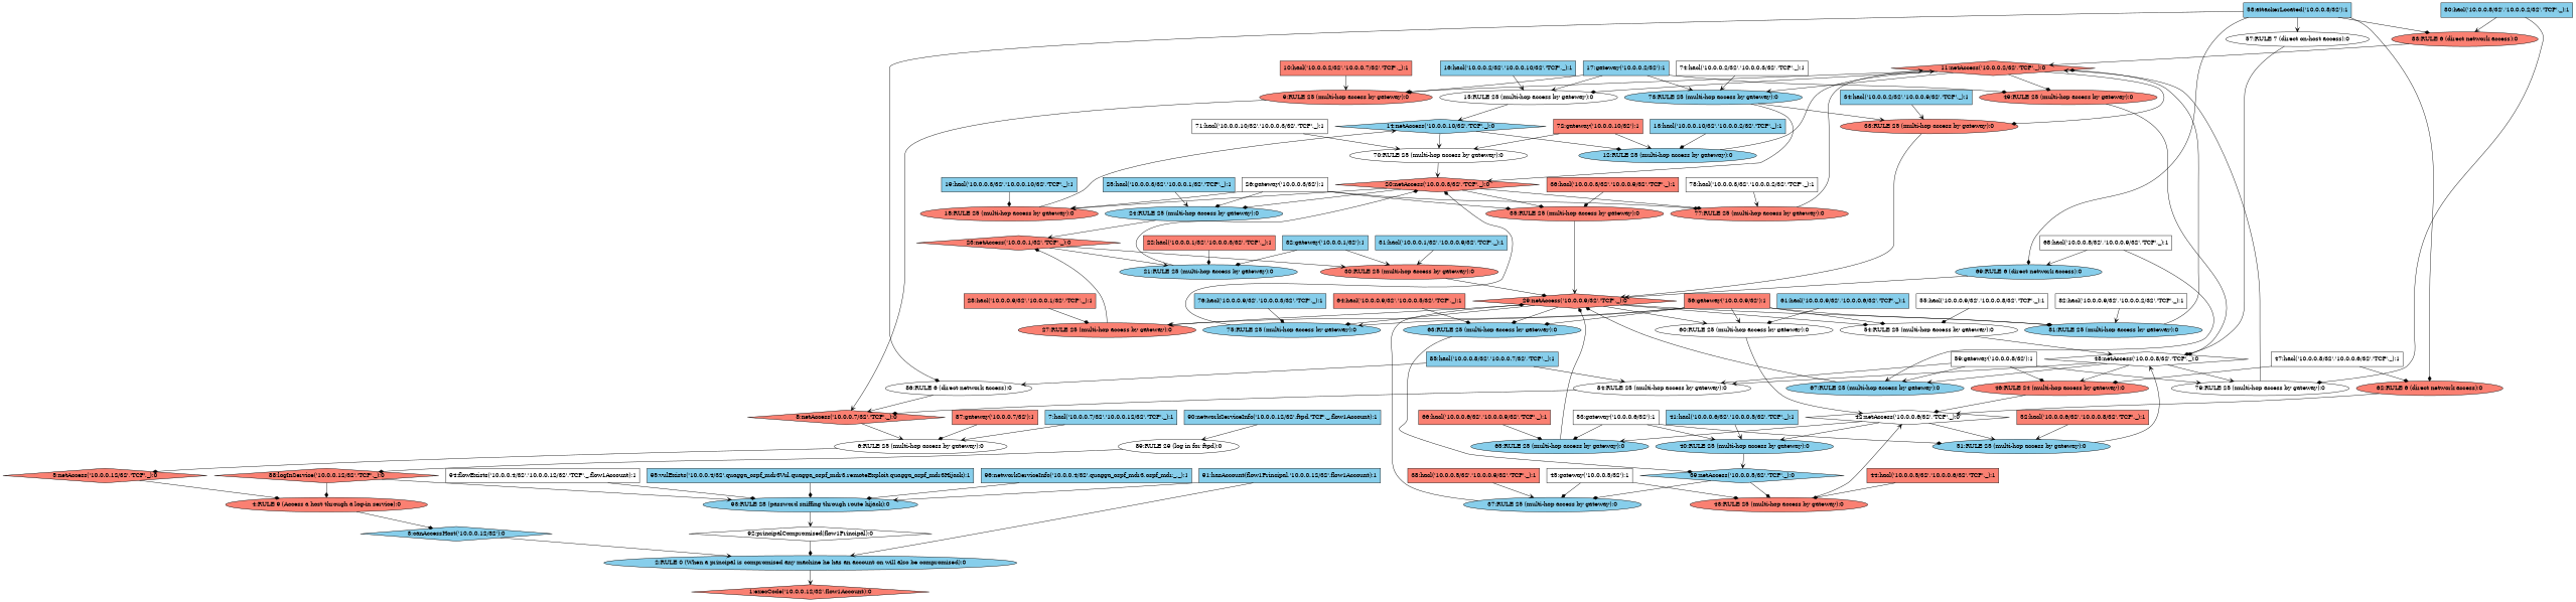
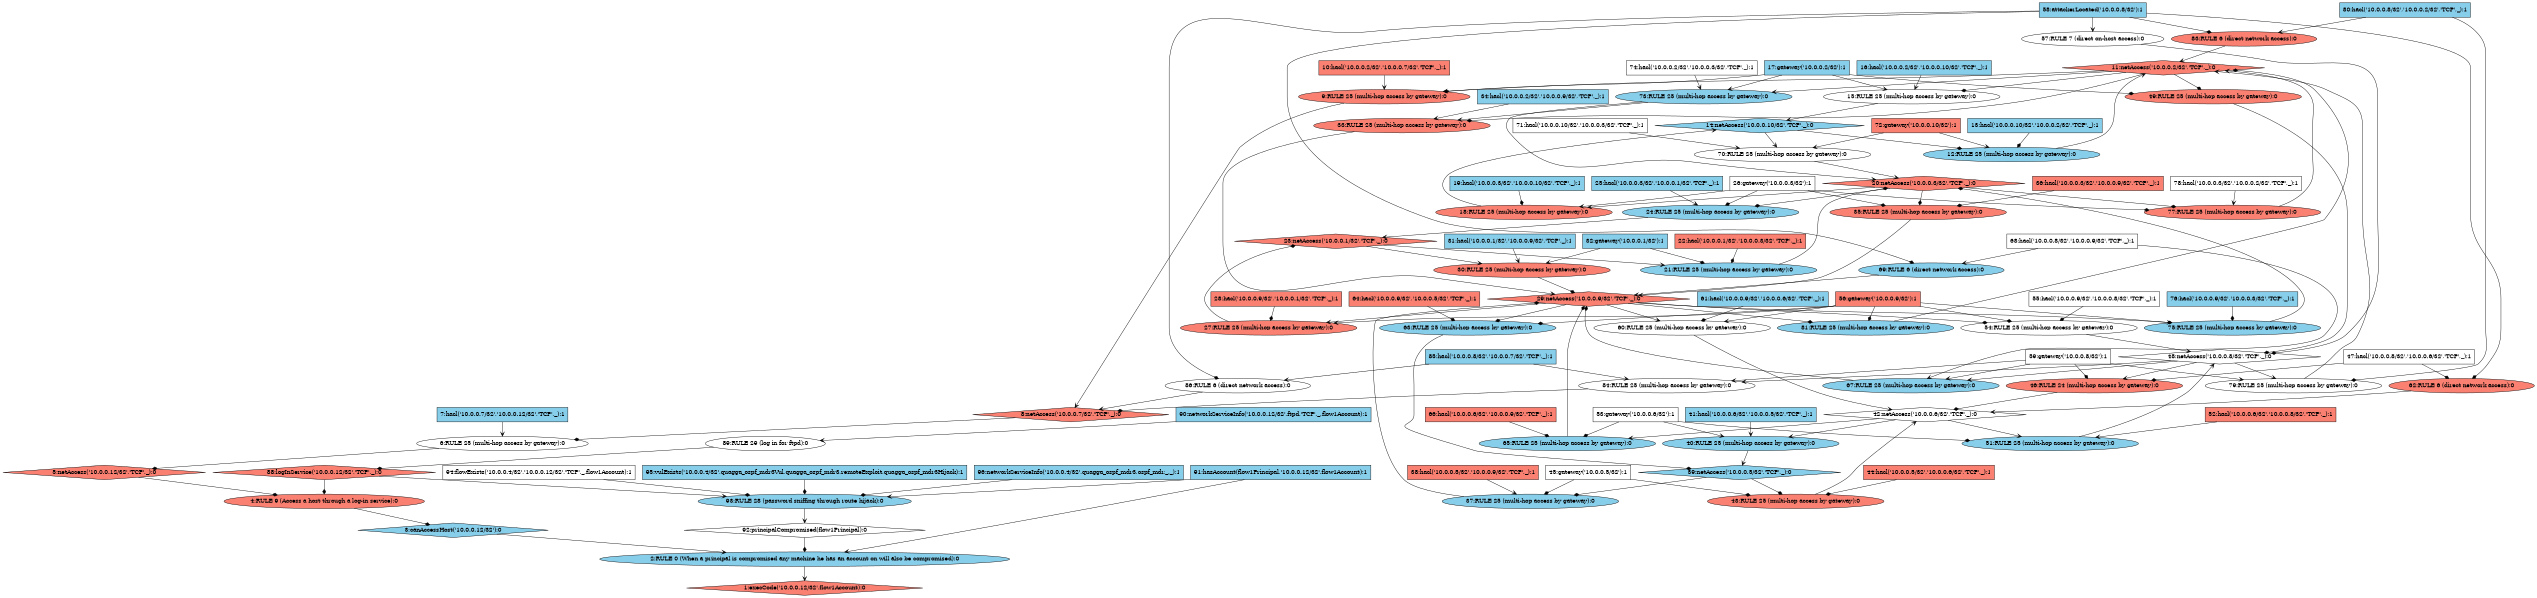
  digraph {
    node [fillcolor=skyblue shape=box style=filled]
    edge [arrowhead=vee]
    n1 [fillcolor=salmon label="1:execCode('10.0.0.12/32',flow1Account):0" shape=diamond]
    n2 [label="2:RULE 0 (When a principal is compromised any machine he has an account on will also be compromised):0" shape=ellipse]
    n3 [label="3:canAccessHost('10.0.0.12/32'):0" shape=diamond]
    n4 [fillcolor=salmon label="4:RULE 9 (Access a host through a log-in service):0" shape=ellipse]
    n5 [fillcolor=salmon label="5:netAccess('10.0.0.12/32','TCP',_):0" shape=diamond]
    n6 [fillcolor=white label="6:RULE 25 (multi-hop access by gateway):0" shape=ellipse]
    n7 [label="7:hacl('10.0.0.7/32','10.0.0.12/32','TCP',_):1"]
    n8 [fillcolor=salmon label="8:netAccess('10.0.0.7/32','TCP',_):0" shape=diamond]
    n9 [fillcolor=salmon label="9:RULE 25 (multi-hop access by gateway):0" shape=ellipse]
    n10 [fillcolor=salmon label="10:hacl('10.0.0.2/32','10.0.0.7/32','TCP',_):1"]
    n11 [fillcolor=salmon label="11:netAccess('10.0.0.2/32','TCP',_):0" shape=diamond]
    n12 [fillcolor=white label="15:RULE 25 (multi-hop access by gateway):0" shape=ellipse]
    n13 [fillcolor=salmon label="33:RULE 25 (multi-hop access by gateway):0" shape=ellipse]
    n14 [fillcolor=salmon label="49:RULE 25 (multi-hop access by gateway):0" shape=ellipse]
    n15 [label="73:RULE 25 (multi-hop access by gateway):0" shape=ellipse]
    n16 [label="14:netAccess('10.0.0.10/32','TCP',_):0" shape=diamond]
    n17 [fillcolor=salmon label="29:netAccess('10.0.0.9/32','TCP',_):0" shape=diamond]
    n18 [fillcolor=white label="48:netAccess('10.0.0.8/32','TCP',_):0" shape=diamond]
    n19 [fillcolor=salmon label="20:netAccess('10.0.0.3/32','TCP',_):0" shape=diamond]
    n20 [label="12:RULE 25 (multi-hop access by gateway):0" shape=ellipse]
    n21 [label="13:hacl('10.0.0.10/32','10.0.0.2/32','TCP',_):1"]
    n22 [fillcolor=white label="70:RULE 25 (multi-hop access by gateway):0" shape=ellipse]
    n23 [label="16:hacl('10.0.0.2/32','10.0.0.10/32','TCP',_):1"]
    n24 [label="17:gateway('10.0.0.2/32'):1"]
    n25 [fillcolor=salmon label="18:RULE 25 (multi-hop access by gateway):0" shape=ellipse]
    n26 [label="19:hacl('10.0.0.3/32','10.0.0.10/32','TCP',_):1"]
    n27 [label="24:RULE 25 (multi-hop access by gateway):0" shape=ellipse]
    n28 [fillcolor=salmon label="35:RULE 25 (multi-hop access by gateway):0" shape=ellipse]
    n29 [fillcolor=salmon label="77:RULE 25 (multi-hop access by gateway):0" shape=ellipse]
    n30 [fillcolor=salmon label="23:netAccess('10.0.0.1/32','TCP',_):0" shape=diamond]
    n31 [label="21:RULE 25 (multi-hop access by gateway):0" shape=ellipse]
    n32 [fillcolor=salmon label="22:hacl('10.0.0.1/32','10.0.0.3/32','TCP',_):1"]
    n33 [fillcolor=salmon label="30:RULE 25 (multi-hop access by gateway):0" shape=ellipse]
    n34 [label="25:hacl('10.0.0.3/32','10.0.0.1/32','TCP',_):1"]
    n35 [fillcolor=white label="26:gateway('10.0.0.3/32'):1"]
    n36 [fillcolor=salmon label="27:RULE 25 (multi-hop access by gateway):0" shape=ellipse]
    n37 [fillcolor=salmon label="28:hacl('10.0.0.9/32','10.0.0.1/32','TCP',_):1"]
    n38 [fillcolor=white label="54:RULE 25 (multi-hop access by gateway):0" shape=ellipse]
    n39 [fillcolor=white label="60:RULE 25 (multi-hop access by gateway):0" shape=ellipse]
    n40 [label="63:RULE 25 (multi-hop access by gateway):0" shape=ellipse]
    n41 [label="75:RULE 25 (multi-hop access by gateway):0" shape=ellipse]
    n42 [label="81:RULE 25 (multi-hop access by gateway):0" shape=ellipse]
    n43 [fillcolor=white label="42:netAccess('10.0.0.6/32','TCP',_):0" shape=diamond]
    n44 [label="39:netAccess('10.0.0.5/32','TCP',_):0" shape=diamond]
    n45 [label="31:hacl('10.0.0.1/32','10.0.0.9/32','TCP',_):1"]
    n46 [label="32:gateway('10.0.0.1/32'):1"]
    n47 [label="34:hacl('10.0.0.2/32','10.0.0.9/32','TCP',_):1"]
    n48 [fillcolor=salmon label="36:hacl('10.0.0.3/32','10.0.0.9/32','TCP',_):1"]
    n49 [label="37:RULE 25 (multi-hop access by gateway):0" shape=ellipse]
    n50 [fillcolor=salmon label="38:hacl('10.0.0.5/32','10.0.0.9/32','TCP',_):1"]
    n51 [fillcolor=salmon label="43:RULE 25 (multi-hop access by gateway):0" shape=ellipse]
    n52 [label="40:RULE 25 (multi-hop access by gateway):0" shape=ellipse]
    n53 [label="41:hacl('10.0.0.6/32','10.0.0.5/32','TCP',_):1"]
    n54 [label="51:RULE 25 (multi-hop access by gateway):0" shape=ellipse]
    n55 [label="65:RULE 25 (multi-hop access by gateway):0" shape=ellipse]
    n56 [fillcolor=salmon label="44:hacl('10.0.0.5/32','10.0.0.6/32','TCP',_):1"]
    n57 [fillcolor=white label="45:gateway('10.0.0.5/32'):1"]
    n58 [fillcolor=salmon label="46:RULE 24 (multi-hop access by gateway):0" shape=ellipse]
    n59 [fillcolor=white label="47:hacl('10.0.0.8/32','10.0.0.6/32','TCP',_):1"]
    n60 [fillcolor=salmon label="62:RULE 6 (direct network access):0" shape=ellipse]
    n61 [label="67:RULE 25 (multi-hop access by gateway):0" shape=ellipse]
    n62 [fillcolor=white label="79:RULE 25 (multi-hop access by gateway):0" shape=ellipse]
    n63 [fillcolor=white label="84:RULE 25 (multi-hop access by gateway):0" shape=ellipse]
    n64 [fillcolor=salmon label="52:hacl('10.0.0.6/32','10.0.0.8/32','TCP',_):1"]
    n65 [fillcolor=white label="53:gateway('10.0.0.6/32'):1"]
    n66 [fillcolor=white label="55:hacl('10.0.0.9/32','10.0.0.8/32','TCP',_):1"]
    n67 [fillcolor=salmon label="56:gateway('10.0.0.9/32'):1"]
    n68 [fillcolor=white label="57:RULE 7 (direct on-host access):0" shape=ellipse]
    n69 [label="58:attackerLocated('10.0.0.8/32'):1"]
    n70 [label="69:RULE 6 (direct network access):0" shape=ellipse]
    n71 [fillcolor=salmon label="83:RULE 6 (direct network access):0" shape=ellipse]
    n72 [fillcolor=white label="86:RULE 6 (direct network access):0" shape=ellipse]
    n73 [fillcolor=white label="59:gateway('10.0.0.8/32'):1"]
    n74 [label="61:hacl('10.0.0.9/32','10.0.0.6/32','TCP',_):1"]
    n75 [fillcolor=salmon label="64:hacl('10.0.0.9/32','10.0.0.5/32','TCP',_):1"]
    n76 [fillcolor=salmon label="66:hacl('10.0.0.6/32','10.0.0.9/32','TCP',_):1"]
    n77 [fillcolor=white label="68:hacl('10.0.0.8/32','10.0.0.9/32','TCP',_):1"]
    n78 [fillcolor=white label="71:hacl('10.0.0.10/32','10.0.0.3/32','TCP',_):1"]
    n79 [fillcolor=salmon label="72:gateway('10.0.0.10/32'):1"]
    n80 [fillcolor=white label="74:hacl('10.0.0.2/32','10.0.0.3/32','TCP',_):1"]
    n81 [label="76:hacl('10.0.0.9/32','10.0.0.3/32','TCP',_):1"]
    n82 [fillcolor=white label="78:hacl('10.0.0.3/32','10.0.0.2/32','TCP',_):1"]
    n83 [label="80:hacl('10.0.0.8/32','10.0.0.2/32','TCP',_):1"]
-   n84 [fillcolor=white label="82:hacl('10.0.0.9/32','10.0.0.2/32','TCP',_):1"]
    n85 [label="85:hacl('10.0.0.8/32','10.0.0.7/32','TCP',_):1"]
-   n86 [fillcolor=salmon label="87:gateway('10.0.0.7/32'):1"]
    n87 [fillcolor=salmon label="88:logInService('10.0.0.12/32','TCP',_):0" shape=diamond]
    n88 [label="93:RULE 28 (password sniffing through route hijack):0" shape=ellipse]
    n89 [fillcolor=white label="92:principalCompromised(flow1Principal):0" shape=diamond]
    n90 [fillcolor=white label="89:RULE 29 (log in for ftpd):0" shape=ellipse]
    n91 [label="90:networkServiceInfo('10.0.0.12/32',ftpd,'TCP',_,flow1Account):1"]
    n92 [label="91:hasAccount(flow1Principal,'10.0.0.12/32',flow1Account):1"]
    n93 [fillcolor=white label="94:flowExists('10.0.0.4/32','10.0.0.12/32','TCP',_,flow1Account):1"]
    n94 [label="95:vulExists('10.0.0.4/32',quagga_ospf_mdr3Vul,quagga_ospf_mdr3,remoteExploit,quagga_ospf_mdr3Hijack):1"]
    n95 [label="96:networkServiceInfo('10.0.0.4/32',quagga_ospf_mdr3,ospf_mdr,_,_):1"]
    n2 -> n1
    n3 -> n2
    n4 -> n3 [arrowhead=diamond]
    n5 -> n4 [arrowhead=diamond]
    n6 -> n5 [arrowhead=diamond]
    n7 -> n6
-   n8 -> n6
+   n8 -> n6 [arrowhead=diamond]
    n9 -> n8
    n10 -> n9
    n11 -> n9
    n11 -> n12 [arrowhead=diamond]
    n11 -> n13 [arrowhead=diamond]
    n11 -> n14 [arrowhead=diamond]
    n11 -> n15
    n12 -> n16
    n13 -> n17
    n14 -> n18 [arrowhead=diamond]
    n15 -> n13
    n15 -> n19
    n16 -> n20 [arrowhead=diamond]
    n16 -> n22
    n17 -> n36
    n17 -> n38 [arrowhead=diamond]
    n17 -> n39
    n17 -> n40 [arrowhead=diamond]
    n17 -> n41 [arrowhead=diamond]
    n17 -> n42 [arrowhead=diamond]
    n18 -> n58
    n18 -> n61
    n18 -> n62
    n18 -> n63
    n19 -> n25
    n19 -> n27 [arrowhead=diamond]
    n19 -> n28 [arrowhead=diamond]
    n19 -> n29 [arrowhead=diamond]
    n20 -> n11
    n21 -> n20 [arrowhead=diamond]
    n22 -> n19
    n23 -> n12
    n24 -> n9 [arrowhead=diamond]
    n24 -> n12
    n24 -> n14 [arrowhead=diamond]
    n24 -> n15
    n25 -> n16
    n26 -> n25 [arrowhead=diamond]
    n27 -> n30
    n28 -> n17
    n29 -> n11
    n30 -> n31
    n30 -> n33
    n31 -> n19 [arrowhead=diamond]
    n32 -> n31 [arrowhead=diamond]
    n33 -> n17 [arrowhead=diamond]
    n34 -> n27
    n35 -> n25
    n35 -> n27 [arrowhead=diamond]
    n35 -> n28 [arrowhead=diamond]
    n35 -> n29 [arrowhead=diamond]
    n36 -> n30 [arrowhead=diamond]
    n37 -> n36 [arrowhead=diamond]
    n38 -> n18
    n39 -> n43
    n40 -> n44 [arrowhead=diamond]
    n41 -> n19 [arrowhead=diamond]
    n42 -> n11 [arrowhead=diamond]
    n43 -> n52
    n43 -> n54
    n43 -> n55
    n44 -> n49 [arrowhead=diamond]
    n44 -> n51 [arrowhead=diamond]
    n45 -> n33
    n46 -> n31 [arrowhead=diamond]
    n46 -> n33
    n47 -> n13
    n48 -> n28 [arrowhead=diamond]
    n49 -> n17 [arrowhead=diamond]
    n50 -> n49
    n51 -> n43
    n52 -> n44
    n53 -> n52
    n54 -> n18
    n55 -> n17 [arrowhead=diamond]
    n56 -> n51 [arrowhead=diamond]
    n57 -> n49 [arrowhead=diamond]
    n57 -> n51 [arrowhead=diamond]
    n58 -> n43 [arrowhead=diamond]
    n59 -> n58 [arrowhead=diamond]
    n59 -> n60 [arrowhead=diamond]
    n60 -> n43
    n61 -> n17 [arrowhead=diamond]
    n62 -> n11
    n63 -> n8 [arrowhead=diamond]
    n64 -> n54
    n65 -> n52
    n65 -> n54 [arrowhead=diamond]
    n65 -> n55 [arrowhead=diamond]
    n66 -> n38 [arrowhead=diamond]
    n67 -> n36
    n67 -> n38 [arrowhead=diamond]
    n67 -> n39
    n67 -> n40 [arrowhead=diamond]
    n67 -> n41
    n67 -> n42 [arrowhead=diamond]
    n68 -> n18 [arrowhead=diamond]
    n69 -> n60 [arrowhead=diamond]
    n69 -> n68
    n69 -> n70 [arrowhead=diamond]
    n69 -> n71 [arrowhead=diamond]
    n69 -> n72 [arrowhead=diamond]
    n70 -> n17
    n71 -> n11
    n72 -> n8
    n73 -> n58 [arrowhead=diamond]
    n73 -> n61
    n73 -> n62
    n73 -> n63
    n74 -> n39 [arrowhead=diamond]
    n75 -> n40 [arrowhead=diamond]
    n76 -> n55 [arrowhead=diamond]
    n77 -> n61
    n77 -> n70
    n78 -> n22
    n79 -> n20
    n79 -> n22
    n80 -> n15
    n81 -> n41 [arrowhead=diamond]
    n82 -> n29
    n83 -> n62 [arrowhead=diamond]
    n83 -> n71
-   n84 -> n42
    n85 -> n63
    n85 -> n72
-   n86 -> n6 [arrowhead=diamond]
    n87 -> n4 [arrowhead=diamond]
    n87 -> n88
    n88 -> n89
    n89 -> n2 [arrowhead=diamond]
    n90 -> n87 [arrowhead=diamond]
    n91 -> n90
    n92 -> n2
    n92 -> n88
    n93 -> n88 [arrowhead=diamond]
    n94 -> n88 [arrowhead=diamond]
    n95 -> n88 [arrowhead=diamond]
  }
